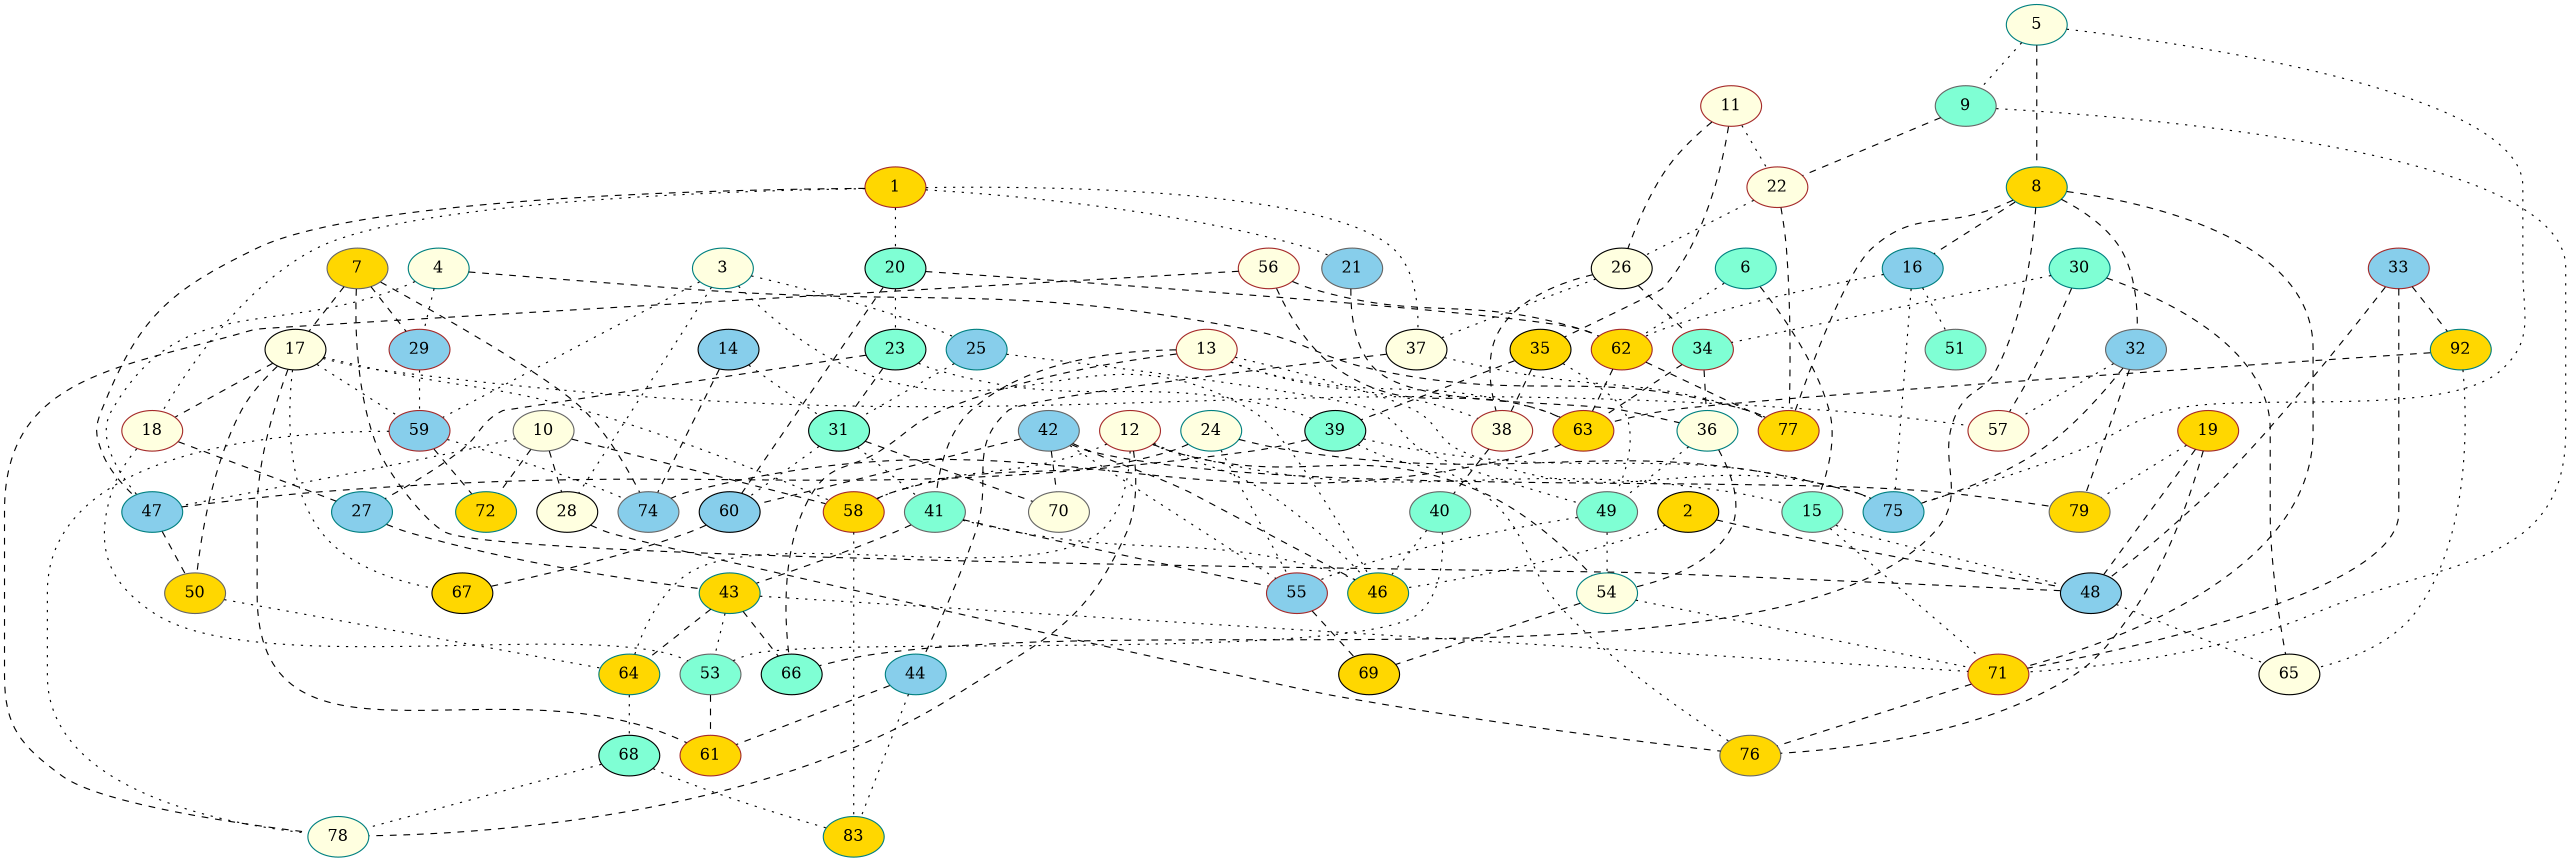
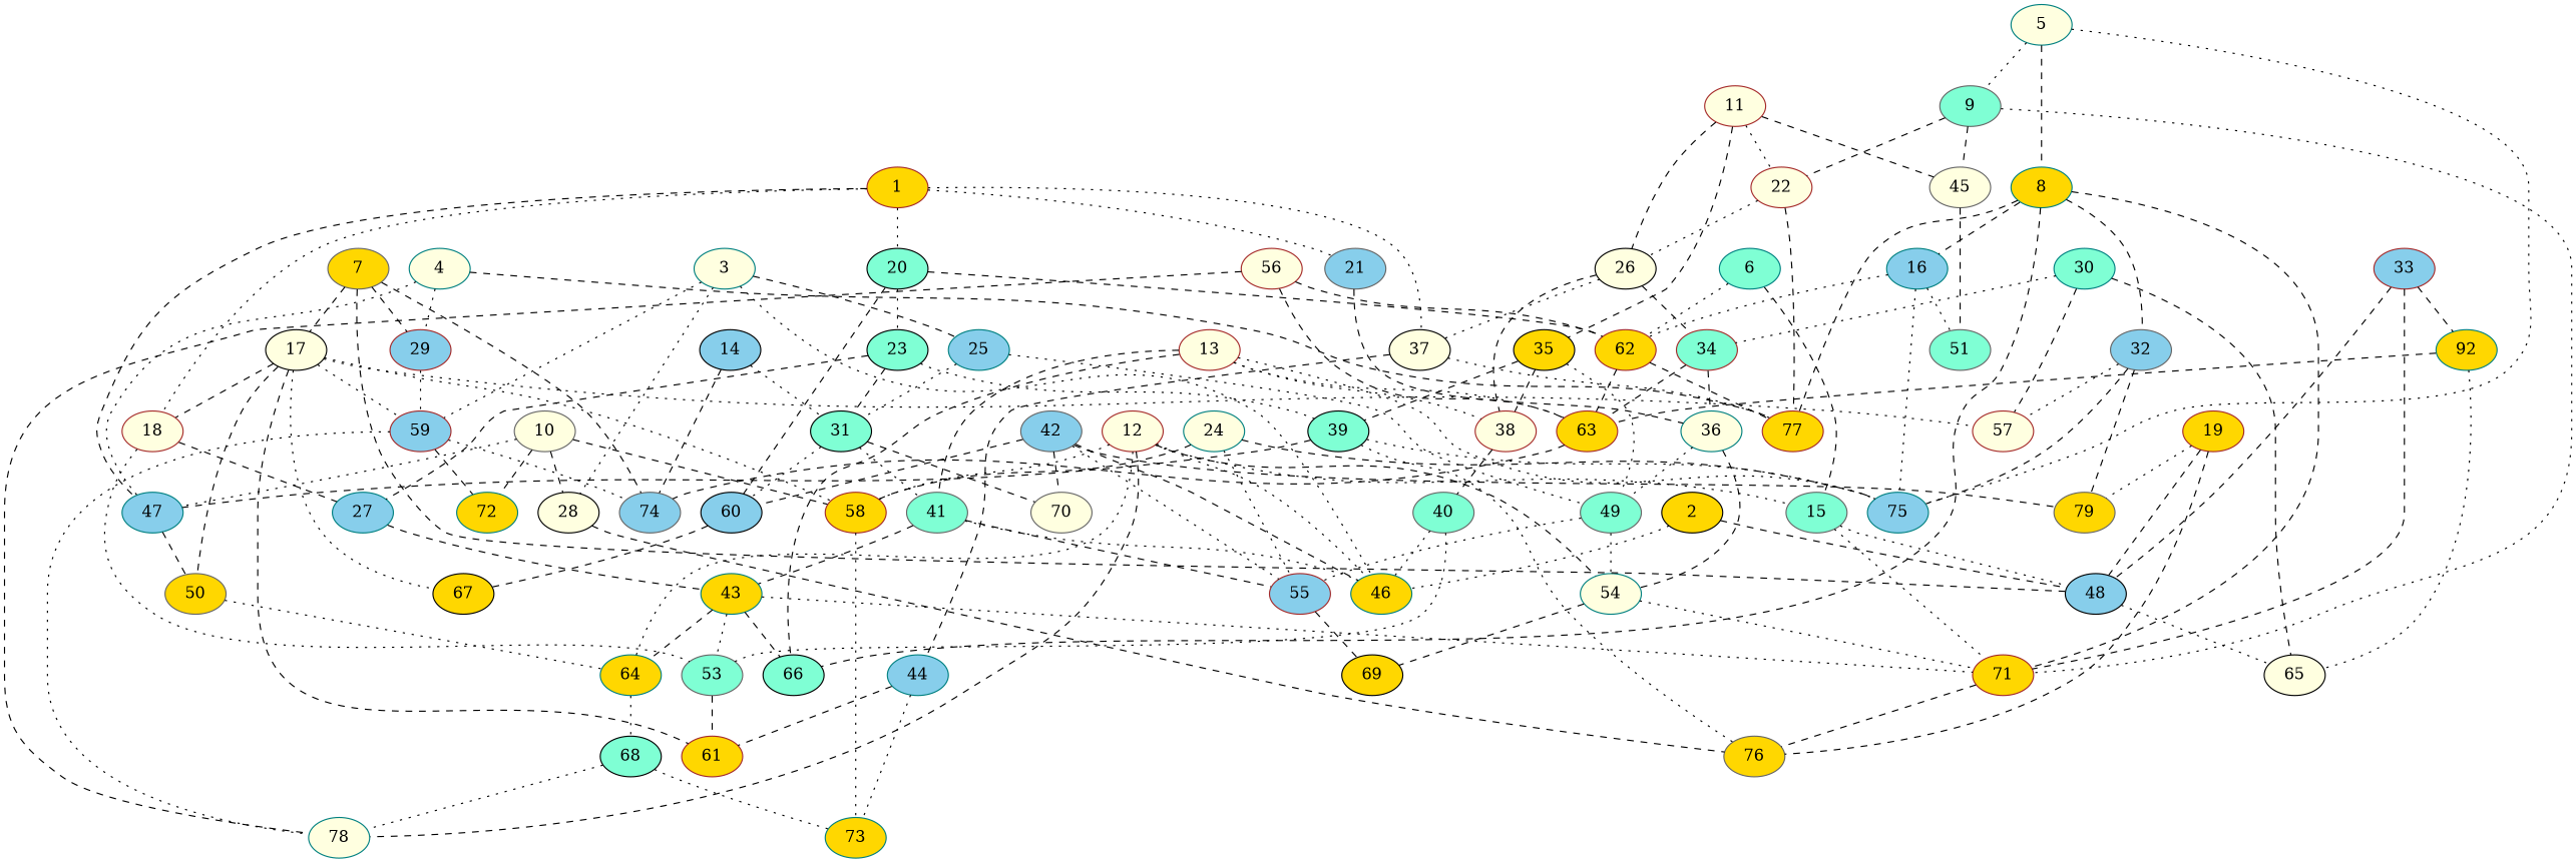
  graph {
    node [color=teal fillcolor=gold style=filled]
    edge [style=dashed]
    1 [color=brown]
    18 [color=brown fillcolor=lightyellow]
    20 [color=black fillcolor=aquamarine]
    21 [color=gray40 fillcolor=skyblue]
    37 [color=black fillcolor=lightyellow]
    47 [fillcolor=skyblue]
    27 [fillcolor=skyblue]
    53 [color=gray40 fillcolor=aquamarine]
    62 [color=brown]
    23 [color=black fillcolor=aquamarine]
    60 [color=black fillcolor=skyblue]
    36 [fillcolor=lightyellow]
    77 [color=brown]
    44 [fillcolor=skyblue]
    50 [color=gray40]
    2 [color=black]
    46
    48 [color=black fillcolor=skyblue]
    65 [color=black fillcolor=lightyellow]
    3 [fillcolor=lightyellow]
    25 [fillcolor=skyblue]
    28 [color=black fillcolor=lightyellow]
    59 [color=brown fillcolor=skyblue]
    31 [color=black fillcolor=aquamarine]
    49 [color=gray40 fillcolor=aquamarine]
    76 [color=gray40]
    74 [color=gray40 fillcolor=skyblue]
    72
    78 [fillcolor=lightyellow]
    4 [fillcolor=lightyellow]
    29 [color=brown fillcolor=skyblue]
    5 [fillcolor=lightyellow]
    8
    9 [color=gray40 fillcolor=aquamarine]
    75 [fillcolor=skyblue]
    16 [fillcolor=skyblue]
    32 [color=gray40 fillcolor=skyblue]
    66 [color=black fillcolor=aquamarine]
    71 [color=brown]
    22 [color=brown fillcolor=lightyellow]
+   45 [color=gray40 fillcolor=lightyellow]
    6 [fillcolor=aquamarine]
    15 [color=gray40 fillcolor=aquamarine]
    63 [color=brown]
    7 [color=gray40]
    17 [color=black fillcolor=lightyellow]
    58 [color=brown]
    57 [color=brown fillcolor=lightyellow]
    61 [color=brown]
    67 [color=black]
    51 [color=gray40 fillcolor=aquamarine]
    79 [color=gray40]
    26 [color=black fillcolor=lightyellow]
    10 [color=gray40 fillcolor=lightyellow]
-   73 [label=83]
+   73
    11 [color=brown fillcolor=lightyellow]
    35 [color=black]
    38 [color=brown fillcolor=lightyellow]
    34 [color=brown fillcolor=aquamarine]
    39 [color=black fillcolor=aquamarine]
    12 [color=brown fillcolor=lightyellow]
    54 [fillcolor=lightyellow]
    64
    69 [color=black]
    68 [color=black fillcolor=aquamarine]
    13 [color=brown fillcolor=lightyellow]
    41 [color=gray40 fillcolor=aquamarine]
    40 [color=gray40 fillcolor=aquamarine]
    55 [color=brown fillcolor=skyblue]
    43
    14 [color=black fillcolor=skyblue]
    70 [color=gray40 fillcolor=lightyellow]
    19 [color=brown]
    24 [fillcolor=lightyellow]
    30 [fillcolor=aquamarine]
    33 [color=brown fillcolor=skyblue]
    n77 [label=92]
    42 [color=gray40 fillcolor=skyblue]
    56 [color=brown fillcolor=lightyellow]
    1 -- 18 [style=dotted]
    1 -- 20 [style=dotted]
    1 -- 21 [style=dotted]
    1 -- 37 [style=dotted]
    1 -- 47
    18 -- 27
    18 -- 53 [style=dotted]
    20 -- 62
    20 -- 23 [style=dotted]
    20 -- 60
    21 -- 36
    37 -- 77 [style=dotted]
    37 -- 44
    47 -- 50
    27 -- 43
    53 -- 61
    62 -- 77
    62 -- 63
    23 -- 27
    23 -- 31
    23 -- 39 [style=dotted]
    60 -- 67
    36 -- 49 [style=dotted]
    36 -- 54
    44 -- 61
    44 -- 73 [style=dotted]
    50 -- 64 [style=dotted]
    2 -- 46 [style=dotted]
    2 -- 48
    48 -- 65 [style=dotted]
    3 -- 46 [style=dotted]
-   3 -- 25 [style=dotted]
+   3 -- 25
    3 -- 28 [style=dotted]
    3 -- 59 [style=dotted]
    25 -- 31 [style=dotted]
    25 -- 49 [style=dotted]
    28 -- 76
    59 -- 74 [style=dotted]
    59 -- 72
    59 -- 78 [style=dotted]
    31 -- 60 [style=dotted]
    31 -- 41 [style=dotted]
    31 -- 70
    49 -- 54 [style=dotted]
    49 -- 55 [style=dotted]
    4 -- 47 [style=dotted]
    4 -- 77
    4 -- 29 [style=dotted]
    29 -- 59 [style=dotted]
    5 -- 8
    5 -- 9 [style=dotted]
    5 -- 75 [style=dotted]
    8 -- 77
    8 -- 16
    8 -- 32
    8 -- 66
    8 -- 71
    9 -- 71 [style=dotted]
    9 -- 22
+   9 -- 45
    16 -- 62 [style=dotted]
    16 -- 75 [style=dotted]
    16 -- 51 [style=dotted]
    32 -- 75
    32 -- 57 [style=dotted]
    32 -- 79
    71 -- 76
    22 -- 77
    22 -- 26 [style=dotted]
+   45 -- 51
    6 -- 62 [style=dotted]
    6 -- 15
    15 -- 48 [style=dotted]
    15 -- 71 [style=dotted]
    63 -- 74
    7 -- 48
    7 -- 74
    7 -- 29
    7 -- 17
    17 -- 18
    17 -- 50
    17 -- 59 [style=dotted]
    17 -- 58 [style=dotted]
    17 -- 57 [style=dotted]
    17 -- 61
    17 -- 67 [style=dotted]
    58 -- 73 [style=dotted]
    26 -- 37 [style=dotted]
    26 -- 38
    26 -- 34
    10 -- 47 [style=dotted]
    10 -- 28
    10 -- 72
    10 -- 58
    11 -- 22 [style=dotted]
+   11 -- 45
    11 -- 26
    11 -- 35
    35 -- 49 [style=dotted]
    35 -- 38
    35 -- 39
    38 -- 40
    34 -- 36
    34 -- 63
    39 -- 47
    39 -- 76 [style=dotted]
    39 -- 75 [style=dotted]
    12 -- 46 [style=dotted]
    12 -- 78
    12 -- 15 [style=dotted]
    12 -- 58 [style=dotted]
    12 -- 54
    12 -- 64 [style=dotted]
    54 -- 71 [style=dotted]
    54 -- 69
    64 -- 68 [style=dotted]
    68 -- 78 [style=dotted]
    68 -- 73 [style=dotted]
    13 -- 75 [style=dotted]
    13 -- 66
    13 -- 63 [style=dotted]
    13 -- 38 [style=dotted]
    13 -- 41
    41 -- 46 [style=dotted]
    41 -- 55
    41 -- 43
    40 -- 53 [style=dotted]
    40 -- 46 [style=dotted]
    55 -- 69
    43 -- 53 [style=dotted]
    43 -- 66
    43 -- 71 [style=dotted]
    43 -- 64
    14 -- 31 [style=dotted]
    14 -- 74
    19 -- 48
    19 -- 76
    19 -- 79 [style=dotted]
    24 -- 75
    24 -- 58
    24 -- 55 [style=dotted]
    30 -- 65
    30 -- 57
    30 -- 34 [style=dotted]
    33 -- 48
    33 -- 71
    33 -- n77
    n77 -- 65 [style=dotted]
    n77 -- 63
    42 -- 60
    42 -- 46
    42 -- 79
    42 -- 55 [style=dotted]
    42 -- 70
    56 -- 62
    56 -- 78
    56 -- 63
  }
